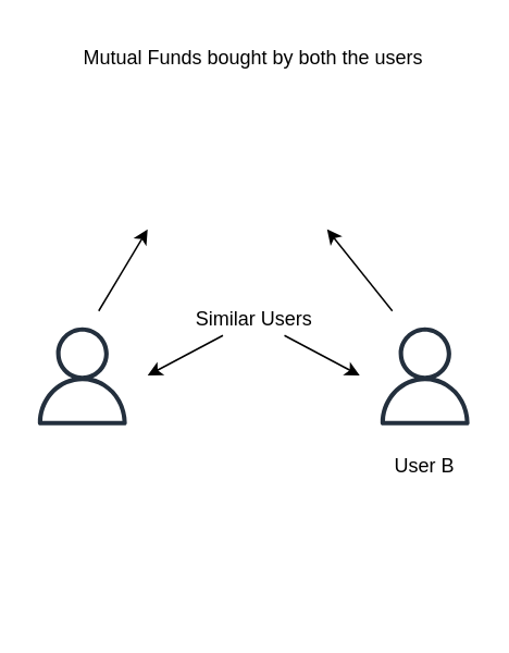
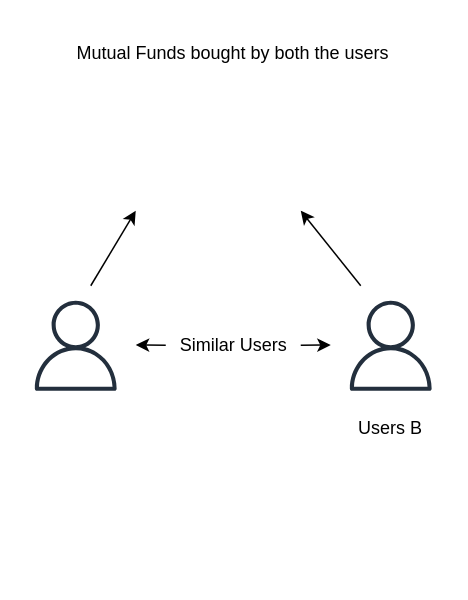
  <mxCell id="0" />
  <mxCell id="1" parent="0" />
  <mxCell id="2" value="" style="endArrow=classic;startArrow=none;html=1;rounded=0;" parent="1" edge="1" source="8"><mxGeometry width="50" height="50" relative="1" as="geometry"><mxPoint x="90" y="229.5" as="sourcePoint" /><mxPoint x="220" y="229.5" as="targetPoint" /></mxGeometry></mxCell>
  <mxCell id="3" value="" style="shape=image;html=1;verticalAlign=top;verticalLabelPosition=bottom;labelBackgroundColor=#ffffff;imageAspect=0;aspect=fixed;image=https://cdn1.iconfinder.com/data/icons/smartphone-signal-5g-trading/64/Smartphone_Trading-128.png;imageBackground=none;" parent="1" vertex="1"><mxGeometry x="70" y="70" width="60" height="60" as="geometry" /></mxCell>
  <mxCell id="4" value="" style="sketch=0;outlineConnect=0;fontColor=#232F3E;gradientColor=none;fillColor=#232F3D;strokeColor=none;dashed=0;verticalLabelPosition=bottom;verticalAlign=top;align=center;html=1;fontSize=12;fontStyle=0;aspect=fixed;pointerEvents=1;shape=mxgraph.aws4.user;" parent="1" vertex="1"><mxGeometry x="20" y="200" width="60" height="60" as="geometry" /></mxCell>
  <mxCell id="5" value="" style="shape=image;html=1;verticalAlign=top;verticalLabelPosition=bottom;labelBackgroundColor=#ffffff;imageAspect=0;aspect=fixed;image=https://cdn1.iconfinder.com/data/icons/smartphone-signal-5g-trading/64/Smartphone_Trading-128.png;imageBackground=none;" parent="1" vertex="1"><mxGeometry x="160" y="70" width="60" height="60" as="geometry" /></mxCell>
  <mxCell id="6" value="" style="sketch=0;outlineConnect=0;fontColor=#232F3E;gradientColor=none;fillColor=#232F3D;strokeColor=none;dashed=0;verticalLabelPosition=bottom;verticalAlign=top;align=center;html=1;fontSize=12;fontStyle=0;aspect=fixed;pointerEvents=1;shape=mxgraph.aws4.user;" vertex="1" parent="1"><mxGeometry x="230" y="200" width="60" height="60" as="geometry" /></mxCell>
  <mxCell id="7" value="" style="shape=image;html=1;verticalAlign=top;verticalLabelPosition=bottom;labelBackgroundColor=#ffffff;imageAspect=0;aspect=fixed;image=https://cdn1.iconfinder.com/data/icons/smartphone-signal-5g-trading/64/Smartphone_Trading-128.png" vertex="1" parent="1"><mxGeometry x="130" y="320" width="58" height="58" as="geometry" /></mxCell>
- <mxCell id="8" value="Similar Users" style="text;html=1;align=center;verticalAlign=middle;resizable=0;points=[];autosize=1;strokeColor=none;fillColor=none;" vertex="1" parent="1"><mxGeometry x="110" y="185" width="90" height="20" as="geometry" /></mxCell>
+ <mxCell id="8" value="Similar Users" style="text;html=1;align=center;verticalAlign=middle;resizable=0;points=[];autosize=1;strokeColor=none;fillColor=none;" vertex="1" parent="1"><mxGeometry x="110" y="220" width="90" height="20" as="geometry" /></mxCell>
  <mxCell id="9" value="" style="endArrow=none;startArrow=classic;html=1;rounded=0;" edge="1" parent="1" target="8"><mxGeometry width="50" height="50" relative="1" as="geometry"><mxPoint x="90" y="229.5" as="sourcePoint" /><mxPoint x="220" y="229.5" as="targetPoint" /></mxGeometry></mxCell>
  <mxCell id="10" value="" style="endArrow=classic;html=1;rounded=0;" edge="1" parent="1"><mxGeometry width="50" height="50" relative="1" as="geometry"><mxPoint x="60" y="190" as="sourcePoint" /><mxPoint x="90" y="140" as="targetPoint" /></mxGeometry></mxCell>
  <mxCell id="11" value="" style="endArrow=classic;html=1;rounded=0;" edge="1" parent="1"><mxGeometry width="50" height="50" relative="1" as="geometry"><mxPoint x="240" y="190" as="sourcePoint" /><mxPoint x="200" y="140" as="targetPoint" /></mxGeometry></mxCell>
  <mxCell id="12" value="Mutual Funds bought by both the users" style="text;html=1;strokeColor=none;fillColor=none;align=center;verticalAlign=middle;whiteSpace=wrap;rounded=0;" vertex="1" parent="1"><mxGeometry x="35" y="20" width="240" height="30" as="geometry" /></mxCell>
- <mxCell id="13" value="User B" style="text;html=1;strokeColor=none;fillColor=none;align=center;verticalAlign=middle;whiteSpace=wrap;rounded=0;" vertex="1" parent="1"><mxGeometry x="230" y="270" width="60" height="30" as="geometry" /></mxCell>
+ <mxCell id="13" value="Users B" style="text;html=1;strokeColor=none;fillColor=none;align=center;verticalAlign=middle;whiteSpace=wrap;rounded=0;" vertex="1" parent="1"><mxGeometry x="230" y="270" width="60" height="30" as="geometry" /></mxCell>
